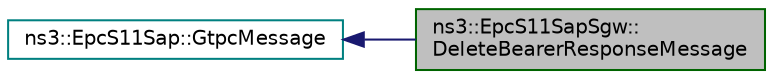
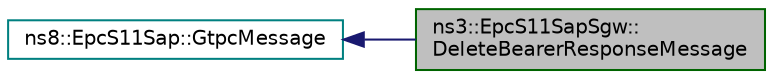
  digraph {
    rankdir=LR
    node [fontname=Helvetica fontsize=10 shape=record style=filled]
    n1 [color=darkgreen fillcolor=grey75 fontcolor=black height=0.2 label="ns3::EpcS11SapSgw::\lDeleteBearerResponseMessage" width=0.4]
-   n2 [color=teal fillcolor=white height=0.2 label="ns3::EpcS11Sap::GtpcMessage" width=0.4]
+   n2 [color=teal fillcolor=white height=0.2 label="ns8::EpcS11Sap::GtpcMessage" width=0.4]
    n2 -> n1 [color=midnightblue dir=back fontname=Helvetica fontsize=10 labelfontname=Helvetica labelfontsize=10 style=solid]
  }
